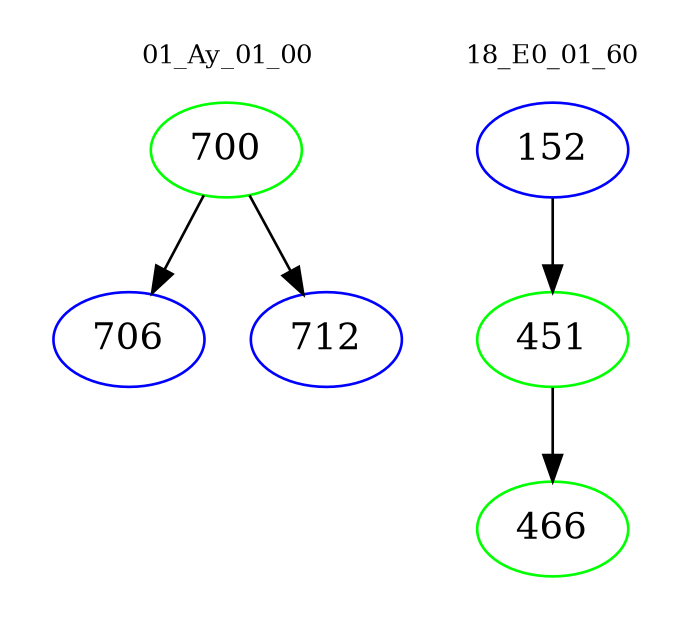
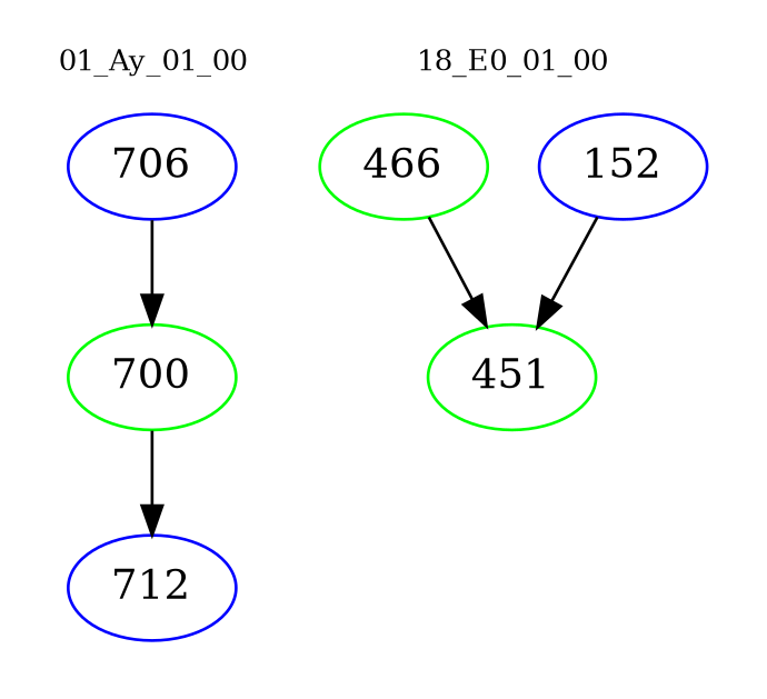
  digraph {
    fontname="DejaVu Serif"
    node [color=blue fontname="DejaVu Serif"]
    edge [color=black fontname="DejaVu Serif"]
    n1 [label=706]
    n2 [color=green label=700]
    n3 [label=712]
    n4 [label=152]
    n5 [color=green label=451]
    n6 [color=green label=466]
    subgraph cluster_1 {
      color=white
      fontsize=10
      label="01_Ay_01_00"
      n1
      n2
      n3
    }
    subgraph cluster_2 {
      color=white
      fontsize=10
-     label="18_E0_01_60"
+     label="18_E0_01_00"
      n4
      n5
      n6
    }
-   n2 -> n1
+   n1 -> n2
    n2 -> n3
    n4 -> n5
-   n5 -> n6
+   n6 -> n5
  }
